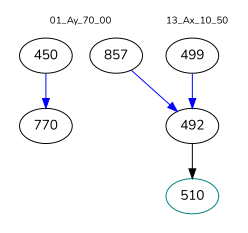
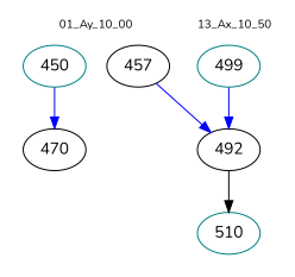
  digraph {
    fontname=Nunito
    node [color=black fontname=Nunito]
    edge [color=blue fontname=Nunito]
-   n1 [label=857]
-   n2 [label=450]
-   n3 [label=770]
-   n4 [label=499]
+   n1 [label=457]
+   n2 [color=teal label=450]
+   n3 [label=470]
+   n4 [color=teal label=499]
    n5 [label=492]
    n6 [color=teal label=510]
    subgraph cluster_1 {
      color=white
      fontsize=10
-     label="01_Ay_70_00"
+     label="01_Ay_10_00"
      n1
      n2
      n3
    }
    subgraph cluster_2 {
      color=white
      fontsize=10
      label="13_Ax_10_50"
      n4
      n5
      n6
    }
    n1 -> n5
    n2 -> n3
    n4 -> n5
    n5 -> n6 [color=black]
  }
